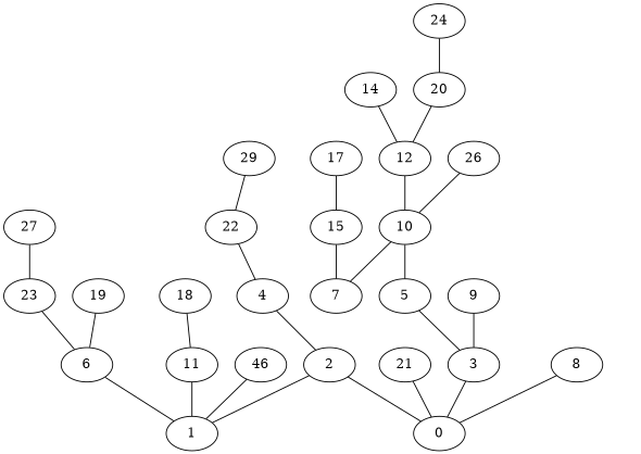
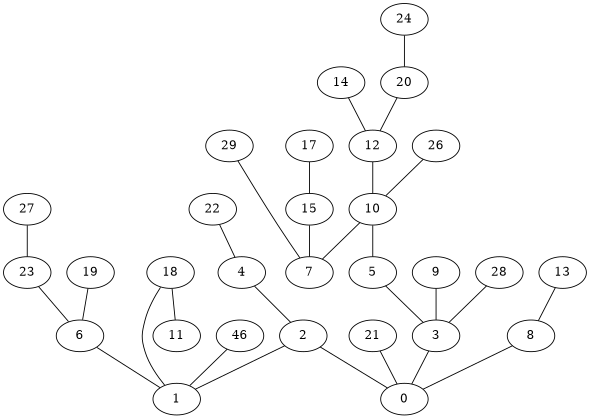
  graph {
    2
    1
    0
    3
    4
    5
    6
    8
    9
    10
    7
    11
    12
+   13
    14
    15
    n17 [label=46]
    17
    18
    19
    20
    21
    22
    23
    24
    26
    27
+   28
    29
    2 -- 1
    2 -- 0
    3 -- 0
    4 -- 2
    5 -- 3
    6 -- 1
    8 -- 0
    9 -- 3
    10 -- 5
    10 -- 7
-   11 -- 1
+   18 -- 1
    12 -- 10
+   13 -- 8
    14 -- 12
    15 -- 7
    n17 -- 1
    17 -- 15
    18 -- 11
    19 -- 6
    20 -- 12
    21 -- 0
    22 -- 4
    23 -- 6
    24 -- 20
    26 -- 10
    27 -- 23
-   29 -- 22
+   28 -- 3
+   29 -- 7
  }
